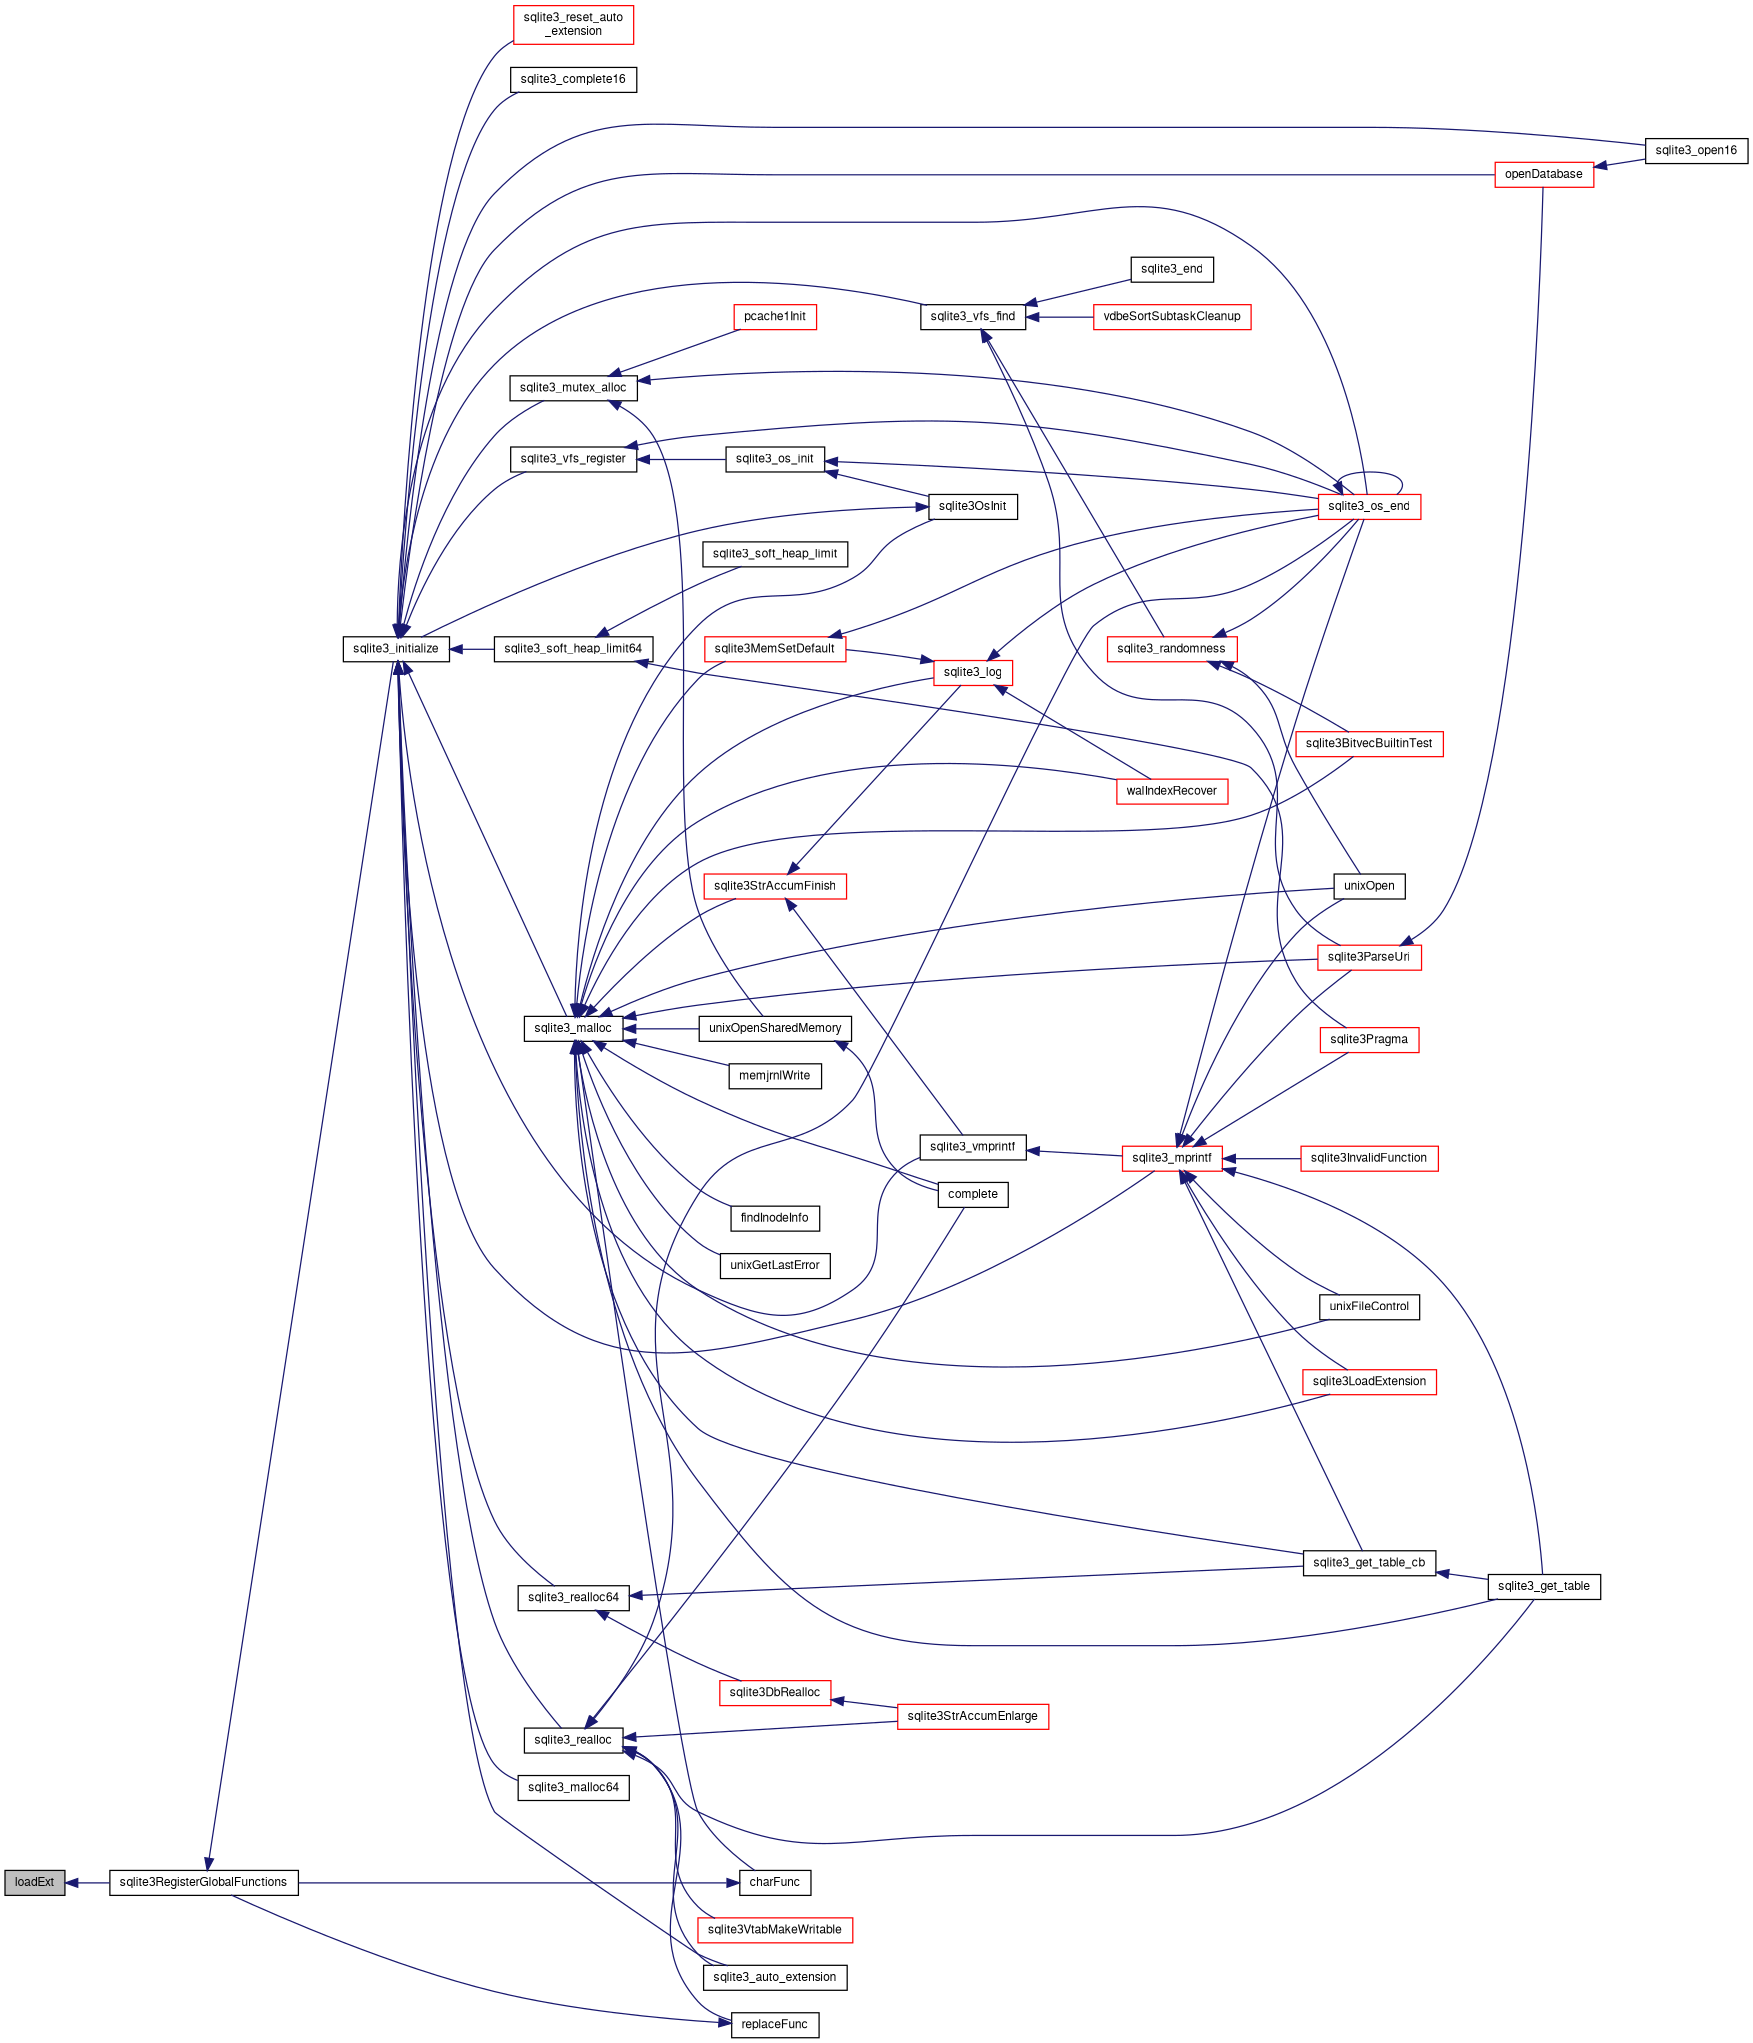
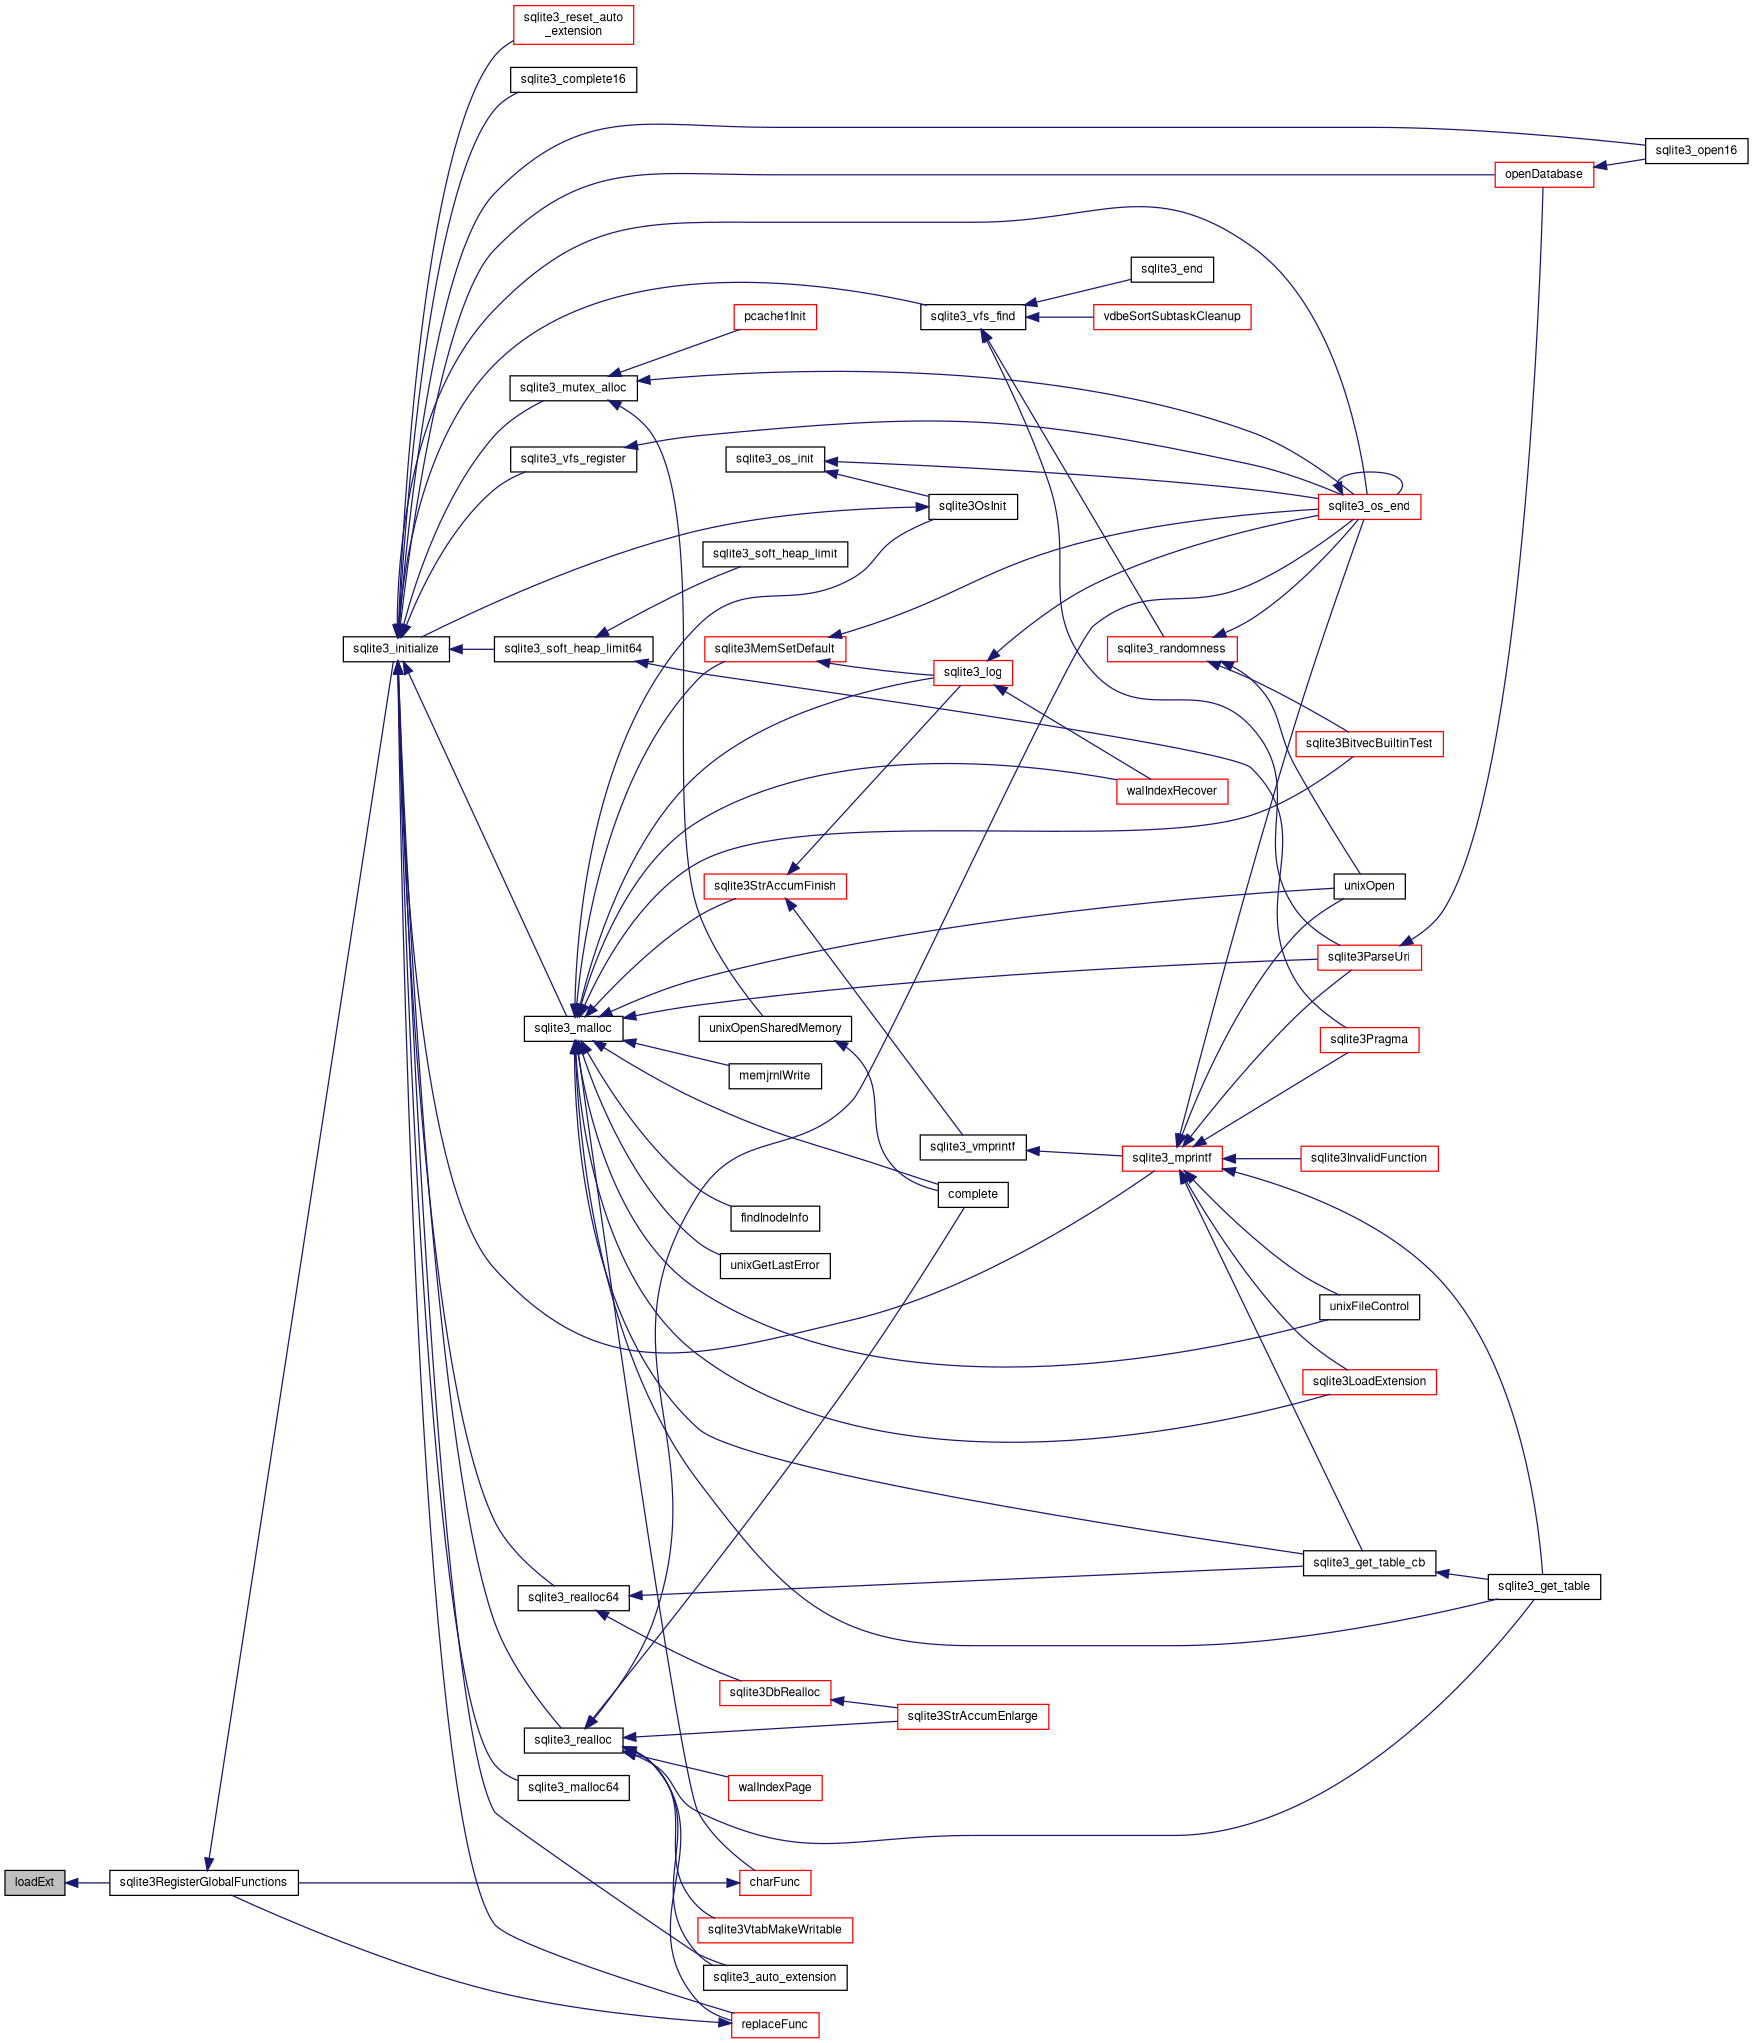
  digraph {
    rankdir=LR
    node [color=black fillcolor=white fontname=FreeSans fontsize=10 shape=record style=filled]
    edge [color=midnightblue dir=back fontname=FreeSans fontsize=10 labelfontname=FreeSans labelfontsize=10 style=solid]
    n1 [fillcolor=grey75 fontcolor=black height=0.2 label=loadExt width=0.4]
    n2 [height=0.2 label=sqlite3RegisterGlobalFunctions width=0.4]
    n3 [height=0.2 label=sqlite3_initialize width=0.4]
    n4 [height=0.2 label=sqlite3_vfs_find width=0.4]
    n5 [color=red height=0.2 label=sqlite3_os_end width=0.4]
    n6 [color=red height=0.2 label=openDatabase width=0.4]
    n7 [height=0.2 label=sqlite3_open16 width=0.4]
    n8 [height=0.2 label=sqlite3_vfs_register width=0.4]
    n9 [height=0.2 label=sqlite3_mutex_alloc width=0.4]
    n10 [height=0.2 label=sqlite3_soft_heap_limit64 width=0.4]
    n11 [height=0.2 label=sqlite3_malloc width=0.4]
    n12 [height=0.2 label=sqlite3_vmprintf width=0.4]
    n13 [color=red height=0.2 label=sqlite3_mprintf width=0.4]
    n14 [height=0.2 label=sqlite3_malloc64 width=0.4]
    n15 [height=0.2 label=sqlite3_realloc width=0.4]
    n16 [height=0.2 label=sqlite3_auto_extension width=0.4]
    n17 [height=0.2 label=sqlite3_realloc64 width=0.4]
    n18 [color=red height=0.2 label="sqlite3_reset_auto\l_extension" width=0.4]
    n19 [height=0.2 label=sqlite3_complete16 width=0.4]
    n20 [color=red height=0.2 label=sqlite3_randomness width=0.4]
    n21 [color=red height=0.2 label=vdbeSortSubtaskCleanup width=0.4]
    n22 [color=red height=0.2 label=sqlite3ParseUri width=0.4]
    n23 [height=0.2 label=sqlite3_end width=0.4]
    n24 [height=0.2 label=sqlite3_os_init width=0.4]
    n25 [height=0.2 label=unixOpenSharedMemory width=0.4]
    n26 [color=red height=0.2 label=pcache1Init width=0.4]
    n27 [height=0.2 label=sqlite3_soft_heap_limit width=0.4]
    n28 [color=red height=0.2 label=sqlite3Pragma width=0.4]
    n29 [height=0.2 label=unixOpen width=0.4]
    n30 [color=red height=0.2 label=sqlite3BitvecBuiltinTest width=0.4]
    n31 [height=0.2 label=sqlite3OsInit width=0.4]
    n32 [height=0.2 label=complete width=0.4]
    n33 [color=red height=0.2 label=sqlite3MemSetDefault width=0.4]
    n34 [color=red height=0.2 label=sqlite3StrAccumFinish width=0.4]
    n35 [height=0.2 label=unixFileControl width=0.4]
    n36 [color=red height=0.2 label=sqlite3LoadExtension width=0.4]
    n37 [height=0.2 label=sqlite3_get_table_cb width=0.4]
    n38 [height=0.2 label=sqlite3_get_table width=0.4]
    n39 [color=red height=0.2 label=sqlite3_log width=0.4]
    n40 [color=red height=0.2 label=walIndexRecover width=0.4]
    n41 [height=0.2 label=findInodeInfo width=0.4]
    n42 [height=0.2 label=unixGetLastError width=0.4]
    n43 [height=0.2 label=memjrnlWrite width=0.4]
-   n44 [height=0.2 label=charFunc width=0.4]
+   n44 [color=red height=0.2 label=charFunc width=0.4]
    n45 [color=red height=0.2 label=sqlite3InvalidFunction width=0.4]
    n46 [color=red height=0.2 label=sqlite3StrAccumEnlarge width=0.4]
-   n48 [height=0.2 label=replaceFunc width=0.4]
+   n47 [color=red height=0.2 label=walIndexPage width=0.4]
+   n48 [color=red height=0.2 label=replaceFunc width=0.4]
    n49 [color=red height=0.2 label=sqlite3VtabMakeWritable width=0.4]
    n50 [color=red height=0.2 label=sqlite3DbRealloc width=0.4]
    n1 -> n2
    n2 -> n3
    n3 -> n4
    n3 -> n5
    n3 -> n6
    n3 -> n7
    n3 -> n8
    n3 -> n9
    n3 -> n10
    n3 -> n11
-   n3 -> n12
+   n3 -> n48
    n3 -> n13
    n3 -> n14
    n3 -> n15
    n3 -> n16
    n3 -> n17
    n3 -> n18
    n3 -> n19
    n4 -> n20
    n4 -> n21
    n4 -> n22
    n4 -> n23
    n5 -> n5
    n6 -> n7
    n8 -> n5
-   n8 -> n24
    n9 -> n5
    n9 -> n25
    n9 -> n26
    n10 -> n27
    n10 -> n28
    n11 -> n22
-   n11 -> n25
    n11 -> n29
    n11 -> n30
    n11 -> n31
    n11 -> n32
    n11 -> n33
    n11 -> n34
    n11 -> n35
    n11 -> n36
    n11 -> n37
    n11 -> n38
    n11 -> n39
    n11 -> n40
    n11 -> n41
    n11 -> n42
    n11 -> n43
    n11 -> n44
    n12 -> n13
    n13 -> n5
    n13 -> n22
    n13 -> n28
    n13 -> n29
    n13 -> n35
    n13 -> n36
    n13 -> n37
    n13 -> n38
    n13 -> n45
    n15 -> n5
    n15 -> n16
    n15 -> n32
    n15 -> n38
    n15 -> n46
+   n15 -> n47
    n15 -> n48
    n15 -> n49
    n17 -> n37
    n17 -> n50
    n20 -> n5
    n20 -> n29
    n20 -> n30
    n22 -> n6
    n24 -> n5
    n24 -> n31
    n25 -> n32
    n31 -> n3
    n33 -> n5
    n34 -> n12
    n34 -> n39
    n37 -> n38
    n39 -> n5
-   n39 -> n33
+   n33 -> n39
    n39 -> n40
    n44 -> n2
    n48 -> n2
    n50 -> n46
  }
